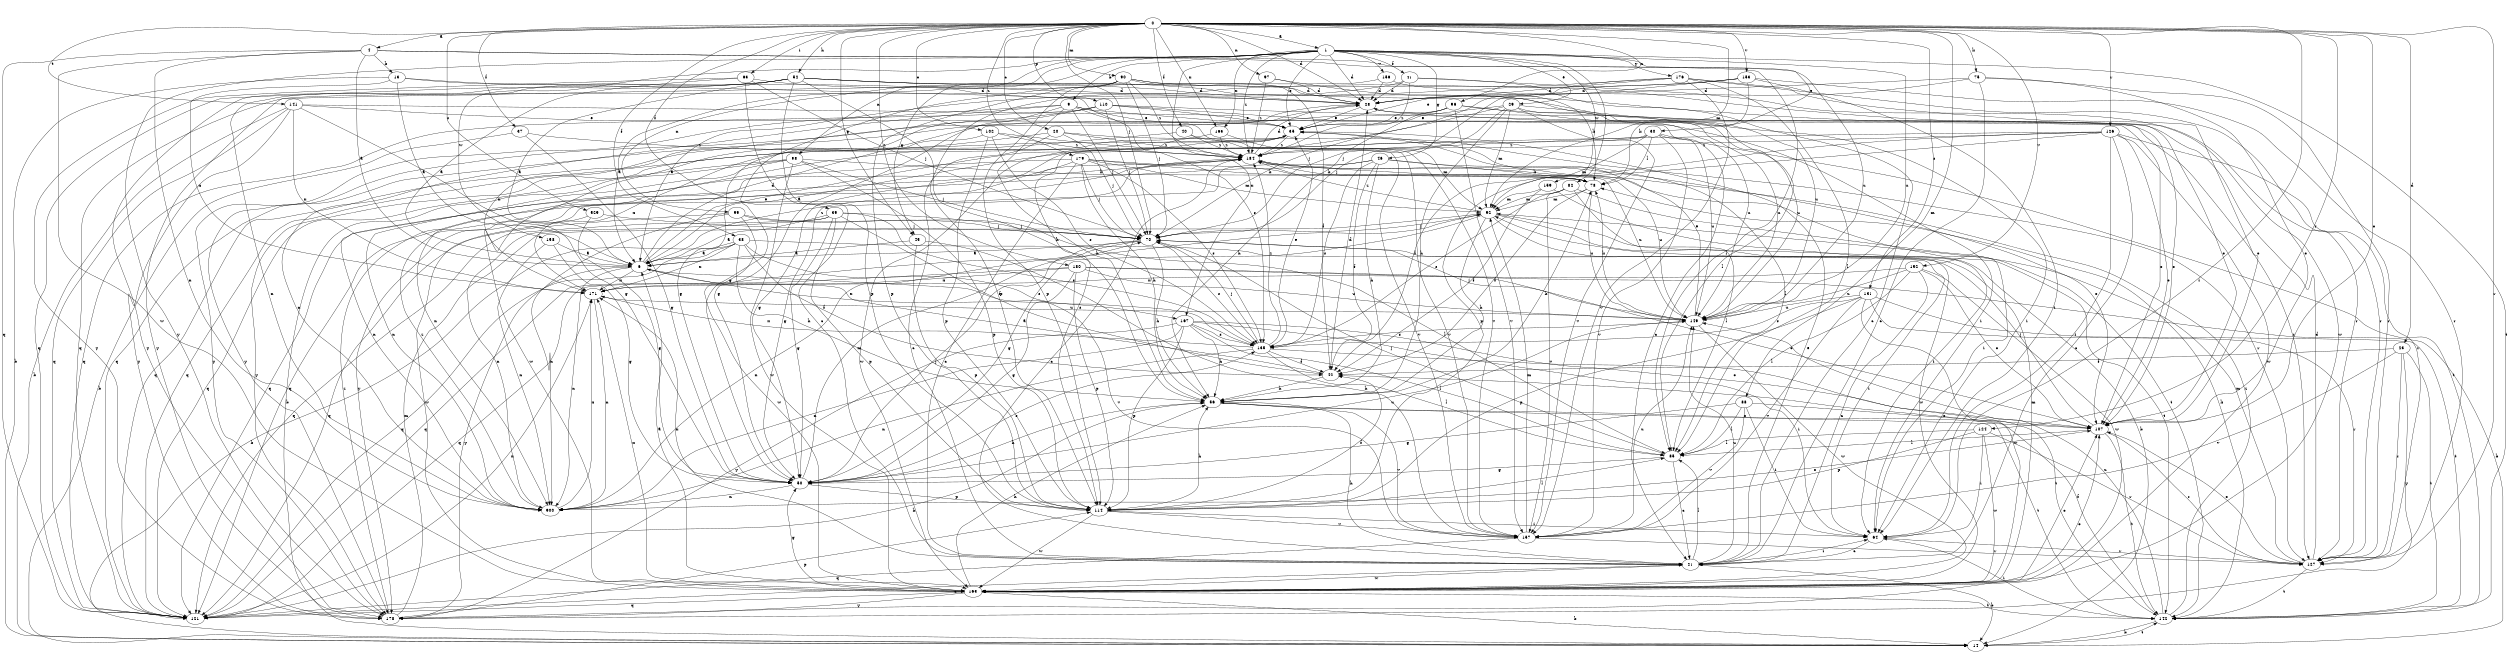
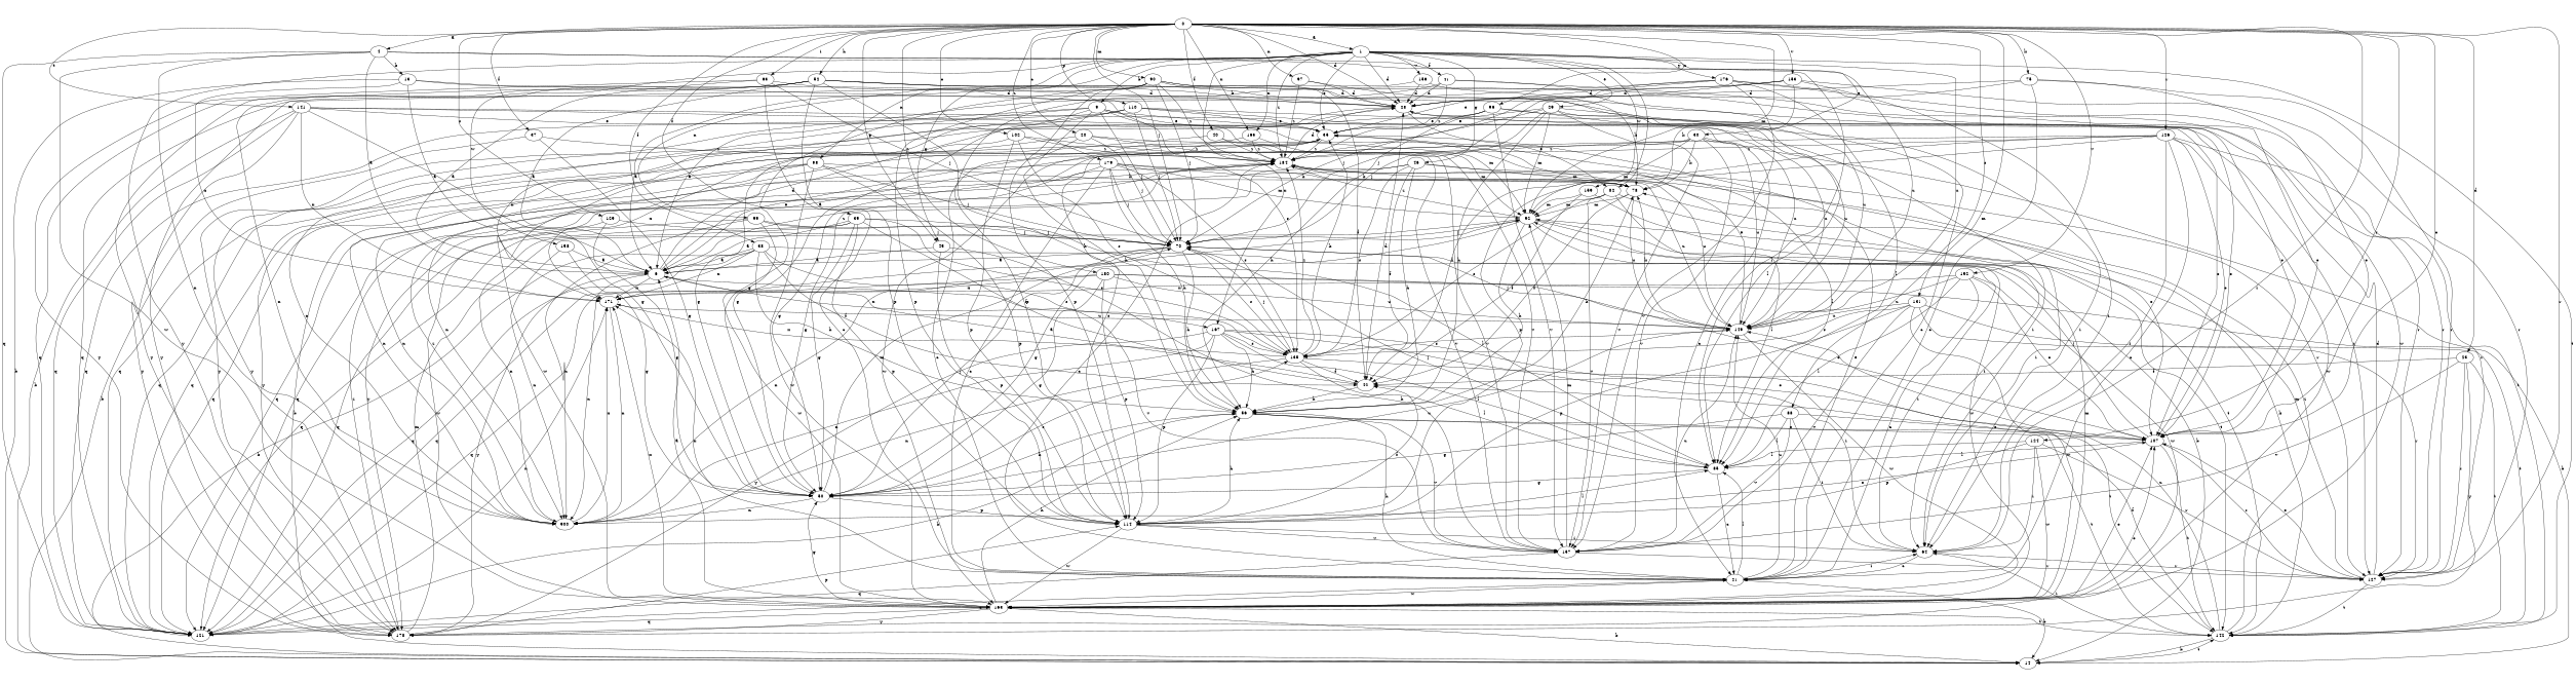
  strict digraph {
    0
    1
    4
    20
    23
    28
    37
    38
    39
    40
    45
    52
    63
    64
    70
    75
    88
    90
    92
    96
    97
    102
    107
    110
    124
    126
    127
-   129 [label=529]
+   129
    131
    141
    152
    153
    165
    179
    180
    9
    29
    30
    35
    41
    46
    82
    98
    99
    142
    149
    156
    158
    159
    167
    176
    178
    184
    6
    13
    85
    n57 [label=900]
    121
    163
    21
    157
    42
    50
    14
    171
    56
    135
    114
    78
    0 -> 1 [label=a]
    0 -> 4 [label=a]
    0 -> 20 [label=c]
    0 -> 23 [label=d]
    0 -> 28 [label=d]
    0 -> 37 [label=f]
    0 -> 38 [label=f]
    0 -> 39 [label=f]
    0 -> 40 [label=f]
    0 -> 45 [label=g]
    0 -> 52 [label=h]
    0 -> 63 [label=i]
    0 -> 64 [label=i]
    0 -> 70 [label=j]
    0 -> 75 [label=k]
    0 -> 88 [label=m]
    0 -> 90 [label=m]
    0 -> 92 [label=m]
    0 -> 96 [label=n]
    0 -> 97 [label=n]
    0 -> 102 [label=o]
    0 -> 107 [label=o]
    0 -> 110 [label=p]
    0 -> 124 [label=r]
    0 -> 126 [label=r]
    0 -> 127 [label=r]
    0 -> 129 [label=s]
    0 -> 131 [label=s]
    0 -> 141 [label=t]
    0 -> 152 [label=v]
    0 -> 153 [label=v]
    0 -> 165 [label=x]
    0 -> 179 [label=z]
    0 -> 180 [label=z]
    1 -> 28 [label=d]
    1 -> 45 [label=g]
    1 -> 165 [label=x]
    1 -> 9 [label=b]
    1 -> 29 [label=e]
    1 -> 30 [label=e]
    1 -> 35 [label=e]
    1 -> 41 [label=f]
    1 -> 46 [label=g]
    1 -> 82 [label=l]
    1 -> 98 [label=n]
    1 -> 99 [label=n]
    1 -> 142 [label=t]
    1 -> 149 [label=u]
    1 -> 156 [label=v]
    1 -> 158 [label=w]
    1 -> 159 [label=w]
    1 -> 167 [label=x]
    1 -> 176 [label=y]
    1 -> 178 [label=y]
    1 -> 184 [label=z]
    4 -> 149 [label=u]
    4 -> 6 [label=a]
    4 -> 13 [label=b]
    4 -> 85 [label=l]
    4 -> n57 [label=n]
    4 -> 121 [label=q]
    4 -> 163 [label=w]
    20 -> 70 [label=j]
    20 -> 127 [label=r]
    20 -> 184 [label=z]
    20 -> 163 [label=w]
    20 -> 21 [label=c]
    23 -> 127 [label=r]
    23 -> 142 [label=t]
    23 -> 178 [label=y]
    23 -> 157 [label=v]
    23 -> 42 [label=f]
-   28 -> 35 [label=e]
+   28 -> 82 [label=e]
    28 -> 149 [label=u]
    28 -> 178 [label=y]
    37 -> 184 [label=z]
    37 -> 50 [label=g]
    37 -> 14 [label=b]
    38 -> 64 [label=i]
    38 -> 6 [label=a]
    38 -> 121 [label=q]
    38 -> 42 [label=f]
    38 -> 14 [label=b]
    38 -> 171 [label=x]
    38 -> 56 [label=h]
    38 -> 135 [label=s]
    39 -> 70 [label=j]
    39 -> 6 [label=a]
    39 -> n57 [label=n]
    39 -> 121 [label=q]
    39 -> 42 [label=f]
    39 -> 50 [label=g]
    39 -> 135 [label=s]
    39 -> 114 [label=p]
    40 -> 184 [label=z]
    40 -> 157 [label=v]
    40 -> 171 [label=x]
    45 -> 6 [label=a]
    45 -> 157 [label=h]
    45 -> 114 [label=p]
-   52 -> 28 [label=d]
+   52 -> 28 [label=b]
    52 -> 127 [label=r]
    52 -> 149 [label=u]
    52 -> 178 [label=y]
    52 -> 6 [label=a]
    52 -> n57 [label=n]
    52 -> 121 [label=q]
    52 -> 56 [label=h]
    52 -> 114 [label=p]
    63 -> 28 [label=d]
    63 -> 70 [label=j]
    63 -> 178 [label=y]
    63 -> 6 [label=a]
    63 -> 21 [label=c]
    64 -> 127 [label=r]
    64 -> 21 [label=c]
    70 -> 6 [label=a]
    70 -> n57 [label=n]
    70 -> 121 [label=q]
    70 -> 56 [label=h]
    70 -> 135 [label=s]
    75 -> 28 [label=d]
    75 -> 107 [label=o]
    75 -> 127 [label=r]
    75 -> 35 [label=e]
    75 -> 21 [label=c]
    88 -> 64 [label=i]
    88 -> 107 [label=o]
    88 -> 85 [label=l]
    88 -> 157 [label=v]
    88 -> 50 [label=g]
    90 -> 28 [label=d]
    90 -> 70 [label=j]
    90 -> 107 [label=o]
    90 -> 178 [label=y]
    90 -> 184 [label=z]
    90 -> 6 [label=a]
    90 -> 42 [label=f]
    90 -> 50 [label=g]
    90 -> 114 [label=p]
    92 -> 70 [label=j]
    92 -> 142 [label=t]
    92 -> 184 [label=z]
    92 -> 163 [label=w]
    92 -> 50 [label=g]
    92 -> 14 [label=b]
    92 -> 56 [label=h]
    96 -> 107 [label=o]
    96 -> 35 [label=e]
    96 -> 149 [label=u]
    96 -> 121 [label=q]
    96 -> 157 [label=v]
    96 -> 56 [label=h]
    97 -> 28 [label=d]
    97 -> 184 [label=z]
    97 -> 85 [label=l]
    102 -> 184 [label=z]
    102 -> 121 [label=q]
    102 -> 157 [label=v]
    102 -> 135 [label=s]
    102 -> 114 [label=p]
    107 -> 70 [label=j]
    107 -> 127 [label=r]
    107 -> 142 [label=t]
    107 -> 85 [label=l]
    110 -> 64 [label=i]
    110 -> 70 [label=j]
    110 -> 127 [label=r]
    110 -> 35 [label=e]
    110 -> 121 [label=q]
    110 -> 50 [label=g]
    110 -> 171 [label=x]
    124 -> 64 [label=i]
    124 -> 127 [label=r]
    124 -> 85 [label=l]
    124 -> 163 [label=w]
    124 -> 114 [label=p]
    126 -> 64 [label=i]
    126 -> 107 [label=o]
    126 -> 127 [label=r]
    126 -> 184 [label=z]
    126 -> 6 [label=a]
    126 -> 163 [label=w]
    126 -> 21 [label=c]
    126 -> 42 [label=f]
    126 -> 114 [label=p]
    127 -> 28 [label=d]
    127 -> 92 [label=m]
    127 -> 107 [label=o]
    127 -> 142 [label=t]
    129 -> 70 [label=j]
    129 -> 163 [label=w]
    129 -> 50 [label=g]
    131 -> 127 [label=r]
    131 -> 142 [label=t]
    131 -> 149 [label=u]
    131 -> 163 [label=w]
    131 -> 157 [label=v]
    131 -> 135 [label=s]
    131 -> 114 [label=p]
+   141 -> 92 [label=m]
    141 -> 107 [label=o]
    141 -> 35 [label=e]
    141 -> 178 [label=y]
    141 -> 121 [label=q]
    141 -> 50 [label=g]
    141 -> 14 [label=b]
    141 -> 171 [label=x]
    152 -> 107 [label=o]
    152 -> 149 [label=u]
    152 -> 85 [label=l]
    152 -> 163 [label=w]
    152 -> 21 [label=c]
    152 -> 171 [label=x]
    153 -> 28 [label=d]
    153 -> 64 [label=i]
    153 -> 70 [label=j]
    153 -> 127 [label=r]
    153 -> 121 [label=q]
    153 -> 78 [label=k]
    165 -> 92 [label=m]
    165 -> 178 [label=y]
    165 -> 184 [label=z]
    179 -> 70 [label=j]
    179 -> 92 [label=m]
    179 -> 149 [label=u]
    179 -> n57 [label=n]
    179 -> 21 [label=c]
    179 -> 50 [label=g]
    179 -> 56 [label=h]
    179 -> 135 [label=s]
    179 -> 78 [label=k]
    180 -> 107 [label=o]
    180 -> 149 [label=u]
    180 -> 121 [label=q]
    180 -> 50 [label=g]
    180 -> 14 [label=b]
    180 -> 171 [label=x]
    180 -> 114 [label=p]
    9 -> 70 [label=j]
    9 -> 35 [label=e]
    9 -> 178 [label=y]
    9 -> n57 [label=n]
    9 -> 21 [label=c]
    9 -> 157 [label=v]
    9 -> 50 [label=g]
    9 -> 56 [label=h]
    29 -> 64 [label=i]
    29 -> 70 [label=j]
    29 -> 92 [label=m]
    29 -> 35 [label=e]
    29 -> 149 [label=u]
    29 -> 157 [label=v]
    29 -> 56 [label=h]
    29 -> 114 [label=s]
    30 -> 92 [label=m]
    30 -> 142 [label=t]
    30 -> 149 [label=u]
    30 -> 184 [label=z]
    30 -> 157 [label=v]
    30 -> 50 [label=g]
-   30 -> 78 [label=l]
+   30 -> 78 [label=k]
    35 -> 184 [label=z]
    35 -> 85 [label=l]
    35 -> n57 [label=n]
    35 -> 121 [label=q]
    35 -> 163 [label=w]
    41 -> 28 [label=d]
    41 -> 184 [label=z]
    41 -> 163 [label=w]
    41 -> 21 [label=c]
    41 -> 114 [label=p]
    46 -> 107 [label=o]
    46 -> 178 [label=y]
    46 -> 121 [label=q]
    46 -> 42 [label=f]
    46 -> 56 [label=h]
    46 -> 135 [label=s]
-   46 -> 78 [label=k]
+   46 -> 78 [label=m]
    82 -> 92 [label=m]
    82 -> 142 [label=t]
    82 -> 85 [label=l]
    82 -> 157 [label=v]
    82 -> 135 [label=s]
    98 -> 70 [label=j]
    98 -> n57 [label=n]
    98 -> 121 [label=q]
    98 -> 163 [label=w]
    98 -> 14 [label=b]
    98 -> 114 [label=p]
    98 -> 78 [label=k]
    99 -> 70 [label=j]
    99 -> 85 [label=l]
    99 -> n57 [label=n]
    99 -> 121 [label=q]
    99 -> 163 [label=w]
    142 -> 64 [label=i]
    142 -> 149 [label=u]
    142 -> 184 [label=z]
    142 -> 42 [label=f]
    142 -> 14 [label=b]
    142 -> 78 [label=k]
    149 -> 70 [label=j]
    149 -> 35 [label=e]
    149 -> 163 [label=w]
    149 -> 135 [label=s]
    149 -> 78 [label=k]
    156 -> 28 [label=d]
    156 -> 114 [label=p]
    156 -> 78 [label=k]
    158 -> 6 [label=a]
    158 -> n57 [label=n]
    158 -> 50 [label=g]
    159 -> 64 [label=i]
    159 -> 92 [label=m]
    159 -> 42 [label=f]
    167 -> 64 [label=i]
    167 -> 107 [label=o]
    167 -> 178 [label=y]
    167 -> 85 [label=l]
    167 -> n57 [label=n]
    167 -> 56 [label=h]
    167 -> 135 [label=s]
    167 -> 114 [label=p]
    176 -> 28 [label=d]
    176 -> 70 [label=j]
    176 -> 107 [label=o]
    176 -> 127 [label=r]
    176 -> 6 [label=a]
    176 -> 85 [label=l]
    176 -> 157 [label=v]
    178 -> 92 [label=m]
    178 -> 107 [label=o]
    178 -> 184 [label=z]
    178 -> 114 [label=p]
    184 -> 28 [label=d]
    184 -> 64 [label=i]
    184 -> 149 [label=u]
    184 -> 121 [label=q]
    184 -> 21 [label=c]
    184 -> 78 [label=k]
    6 -> 28 [label=d]
    6 -> 35 [label=e]
    6 -> 167 [label=x]
    6 -> 178 [label=y]
    6 -> 184 [label=z]
    6 -> n57 [label=n]
    6 -> 157 [label=v]
    6 -> 171 [label=x]
    13 -> 28 [label=d]
    13 -> 6 [label=a]
    13 -> 14 [label=b]
    13 -> 171 [label=x]
    13 -> 135 [label=s]
    85 -> 70 [label=j]
    85 -> 21 [label=c]
    85 -> 50 [label=g]
    n57 -> 107 [label=o]
    n57 -> 184 [label=z]
    n57 -> 171 [label=x]
    121 -> 21 [label=c]
    121 -> 171 [label=x]
    121 -> 56 [label=h]
    163 -> 92 [label=m]
    163 -> 107 [label=o]
    163 -> 142 [label=t]
    163 -> 178 [label=y]
    163 -> 6 [label=a]
    163 -> 121 [label=q]
    163 -> 50 [label=g]
    163 -> 14 [label=b]
    163 -> 171 [label=x]
    163 -> 56 [label=h]
    21 -> 64 [label=i]
    21 -> 35 [label=e]
    21 -> 149 [label=u]
    21 -> 85 [label=l]
    21 -> 163 [label=w]
    21 -> 14 [label=b]
    21 -> 171 [label=x]
    21 -> 56 [label=h]
    157 -> 92 [label=m]
    157 -> 127 [label=r]
    157 -> 149 [label=u]
    157 -> 121 [label=q]
    42 -> 28 [label=d]
    42 -> 6 [label=a]
    42 -> 56 [label=h]
    50 -> 70 [label=j]
    50 -> 92 [label=m]
    50 -> 149 [label=u]
    50 -> n57 [label=n]
    50 -> 56 [label=h]
    50 -> 135 [label=s]
    50 -> 114 [label=p]
    14 -> 142 [label=t]
    171 -> 149 [label=u]
    171 -> n57 [label=n]
    56 -> 107 [label=o]
    56 -> 142 [label=t]
    56 -> 157 [label=v]
    56 -> 78 [label=k]
    135 -> 70 [label=j]
-   135 -> 35 [label=e]
+   135 -> 35 [label=k]
    135 -> 142 [label=t]
    135 -> 184 [label=z]
    135 -> 85 [label=l]
    135 -> n57 [label=n]
    135 -> 42 [label=f]
    135 -> 171 [label=x]
    114 -> 64 [label=i]
    114 -> 85 [label=l]
    114 -> 163 [label=w]
    114 -> 157 [label=v]
    114 -> 42 [label=f]
    114 -> 56 [label=h]
    78 -> 92 [label=m]
    78 -> 149 [label=u]
    78 -> 42 [label=f]
  }
